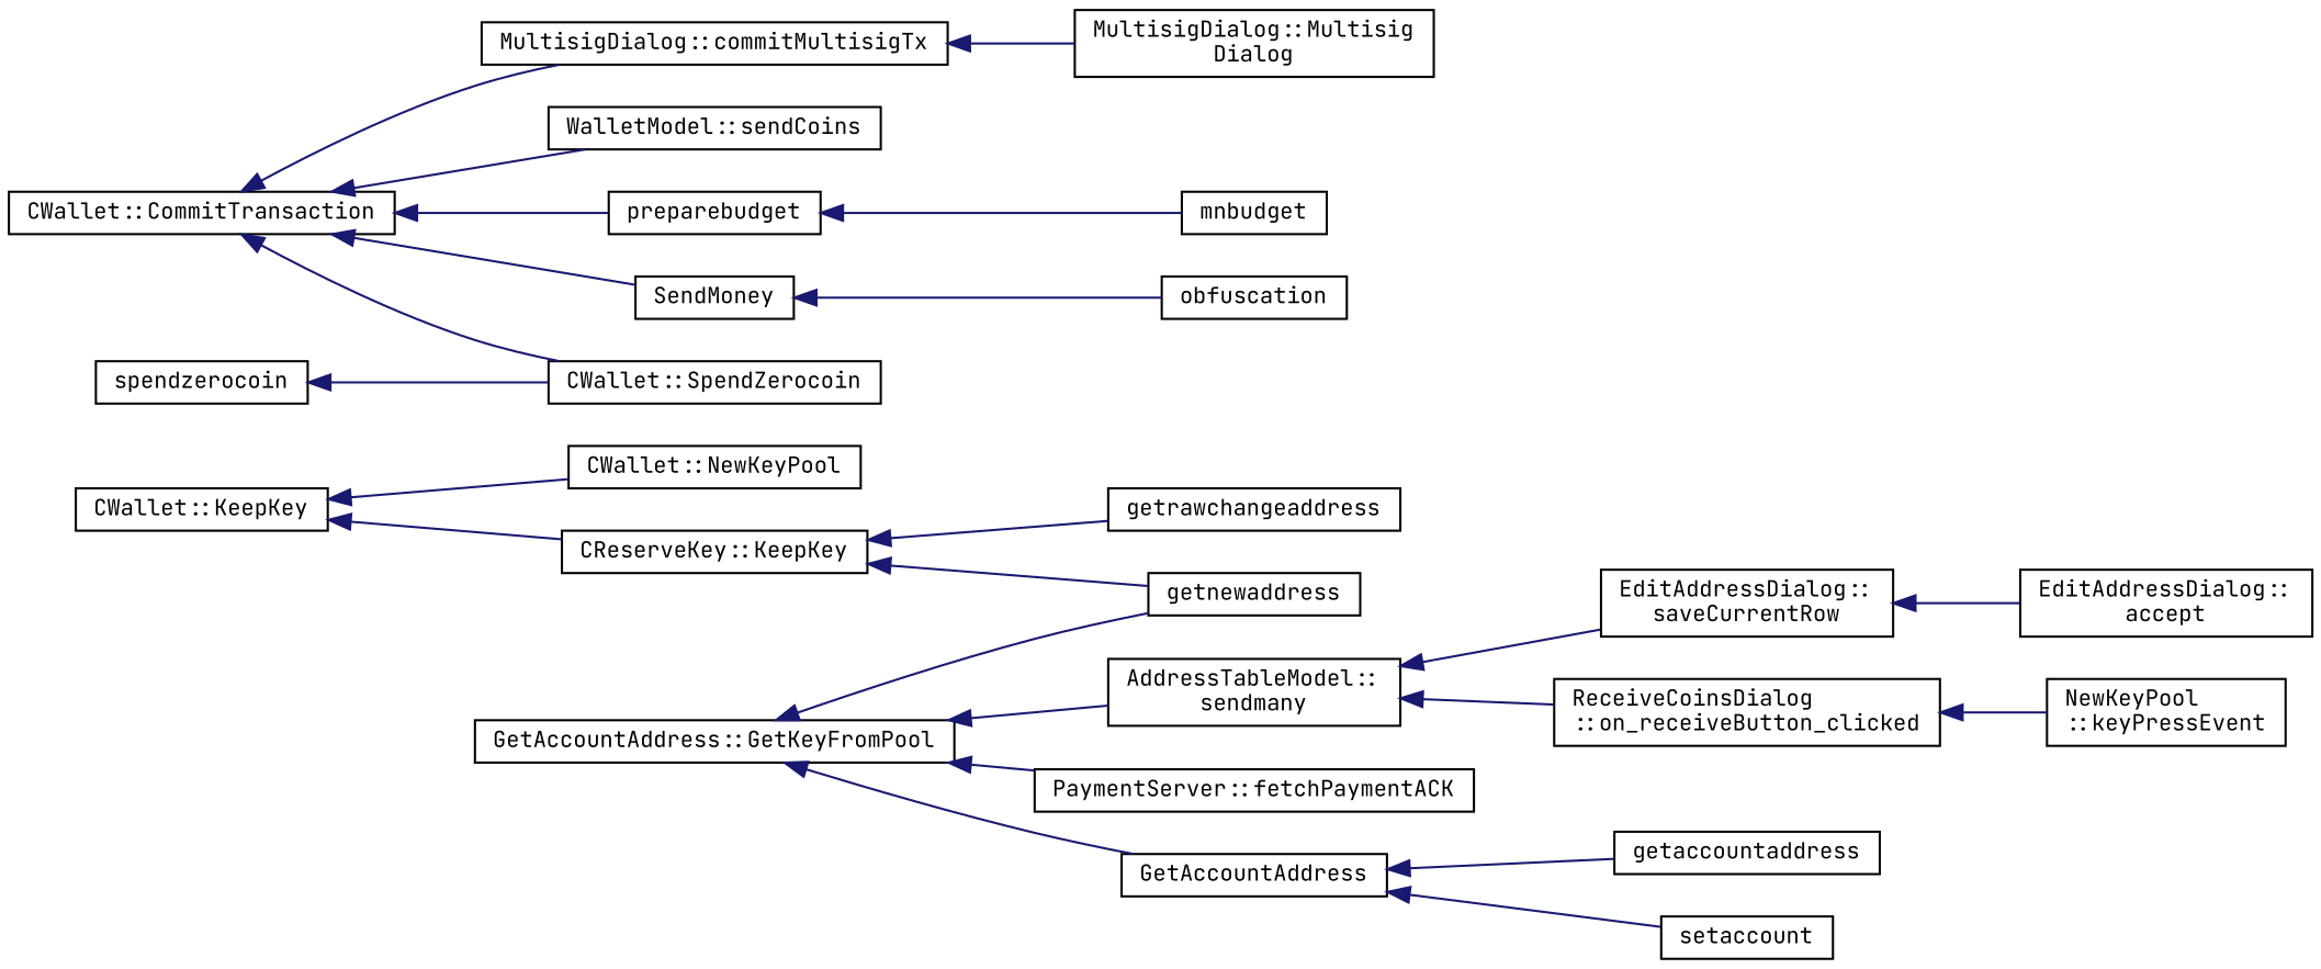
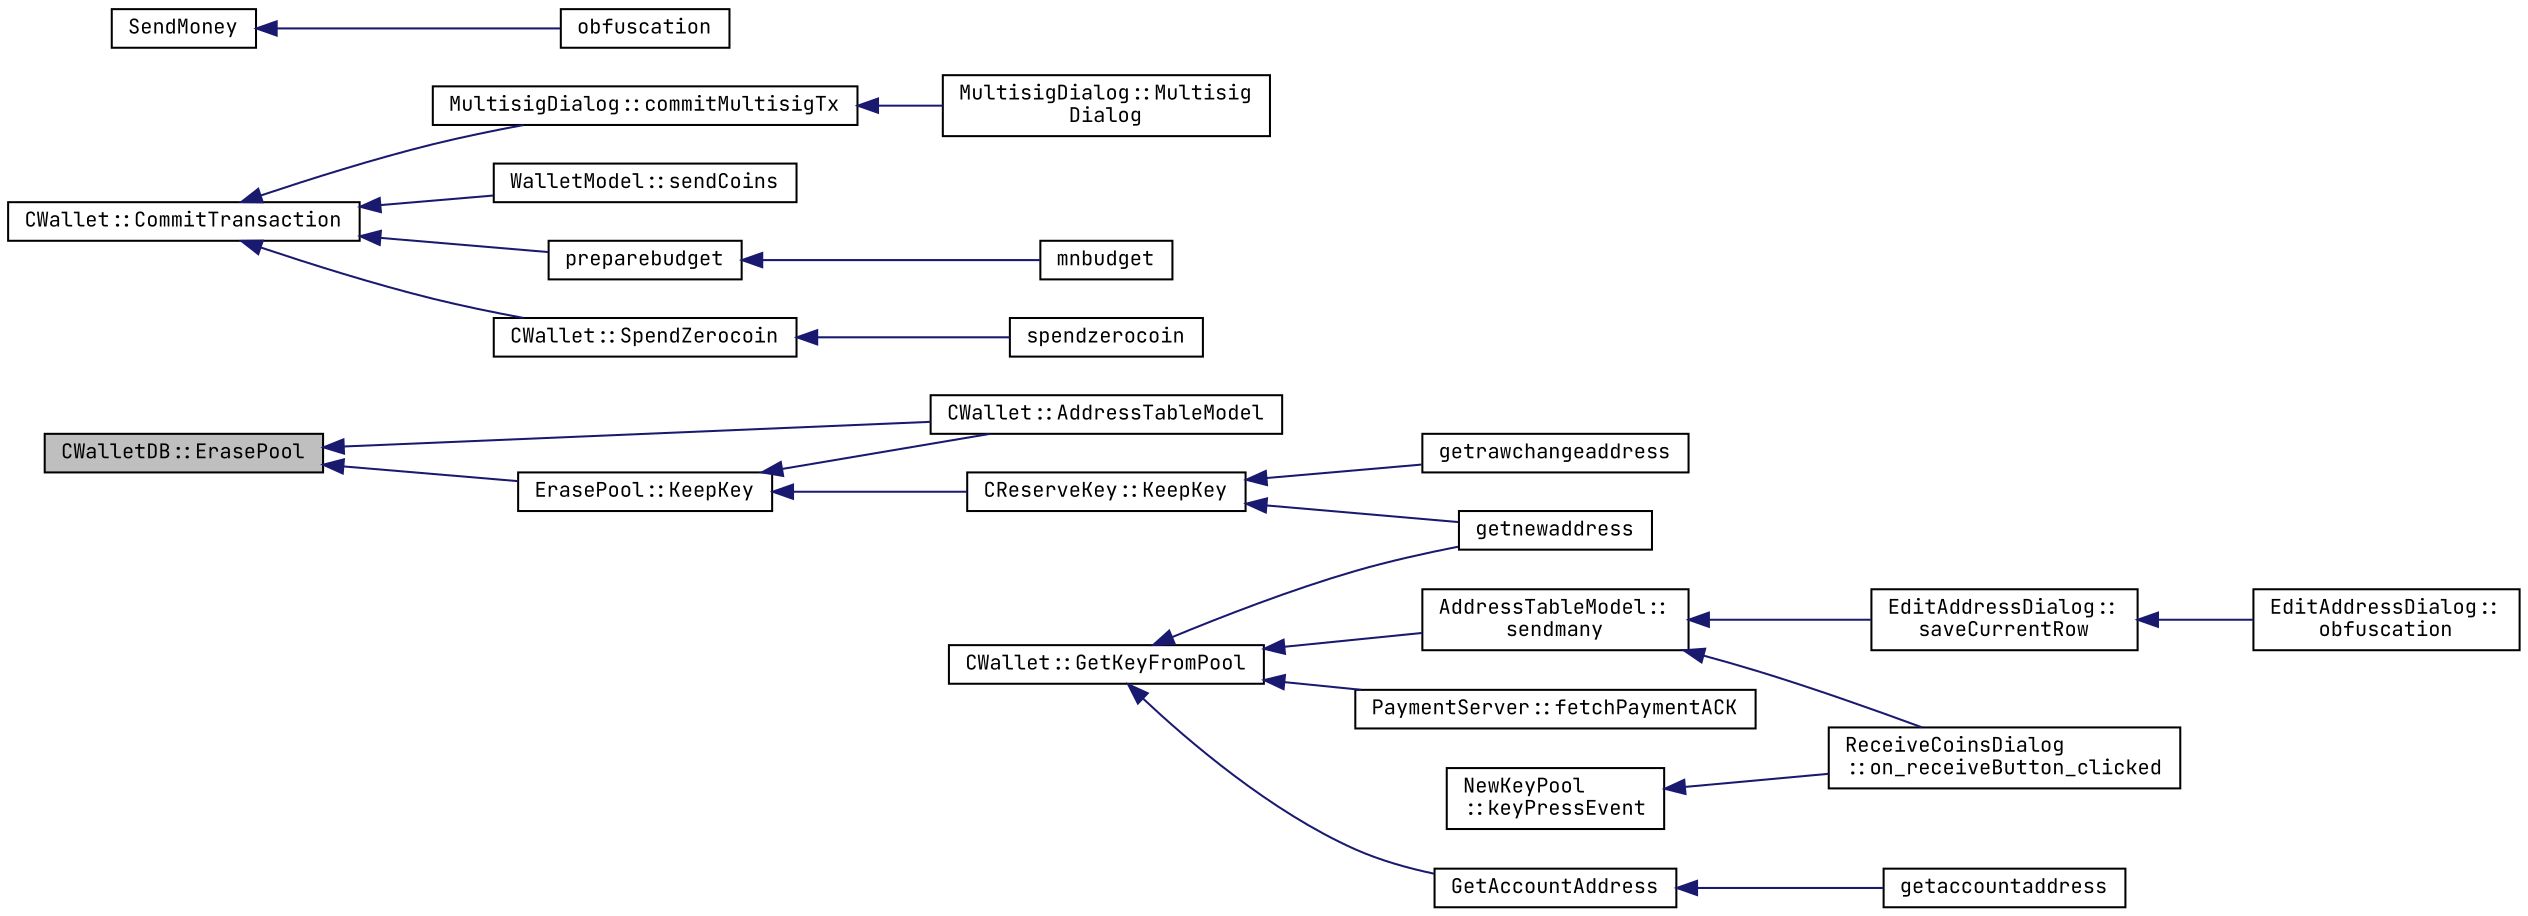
  digraph {
    fontname="JetBrains Mono"
    rankdir=LR
    node [color=black fillcolor=white fontname="JetBrains Mono" fontsize=10 shape=record style=filled]
    edge [color=midnightblue dir=back fontname="JetBrains Mono" fontsize=10 labelfontname=Helvetica labelfontsize=10 style=solid]
-   n2 [height=0.2 label="CWallet::NewKeyPool" width=0.4]
-   n3 [height=0.2 label="CWallet::KeepKey" width=0.4]
+   n1 [fillcolor=grey75 fontcolor=black height=0.2 label="CWalletDB::ErasePool" width=0.4]
+   n2 [height=0.2 label="CWallet::AddressTableModel" width=0.4]
+   n3 [height=0.2 label="ErasePool::KeepKey" width=0.4]
    n4 [height=0.2 label="CReserveKey::KeepKey" width=0.4]
-   n5 [height=0.2 label="GetAccountAddress::GetKeyFromPool" width=0.4]
+   n5 [height=0.2 label="CWallet::GetKeyFromPool" width=0.4]
    n6 [height=0.2 label="AddressTableModel::\lsendmany" width=0.4]
    n7 [height=0.2 label="PaymentServer::fetchPaymentACK" width=0.4]
    n8 [height=0.2 label=getnewaddress width=0.4]
    n9 [height=0.2 label=GetAccountAddress width=0.4]
    n10 [height=0.2 label=getrawchangeaddress width=0.4]
    n11 [height=0.2 label="EditAddressDialog::\lsaveCurrentRow" width=0.4]
    n12 [height=0.2 label="ReceiveCoinsDialog\l::on_receiveButton_clicked" width=0.4]
    n13 [height=0.2 label=getaccountaddress width=0.4]
-   n14 [height=0.2 label=setaccount width=0.4]
-   n15 [height=0.2 label="EditAddressDialog::\laccept" width=0.4]
+   n15 [height=0.2 label="EditAddressDialog::\lobfuscation" width=0.4]
    n16 [height=0.2 label="NewKeyPool\l::keyPressEvent" width=0.4]
    n17 [height=0.2 label="CWallet::CommitTransaction" width=0.4]
    n18 [height=0.2 label="MultisigDialog::commitMultisigTx" width=0.4]
    n19 [height=0.2 label="WalletModel::sendCoins" width=0.4]
    n20 [height=0.2 label=preparebudget width=0.4]
    n21 [height=0.2 label=SendMoney width=0.4]
    n22 [height=0.2 label="CWallet::SpendZerocoin" width=0.4]
    n23 [height=0.2 label="MultisigDialog::Multisig\lDialog" width=0.4]
    n24 [height=0.2 label=mnbudget width=0.4]
    n25 [height=0.2 label=obfuscation width=0.4]
    n26 [height=0.2 label=spendzerocoin width=0.4]
+   n1 -> n2
+   n1 -> n3
    n3 -> n2
    n3 -> n4
    n4 -> n8
    n4 -> n10
    n5 -> n6
    n5 -> n7
    n5 -> n8
    n5 -> n9
    n6 -> n11
    n6 -> n12
    n9 -> n13
-   n9 -> n14
    n11 -> n15
-   n12 -> n16
+   n16 -> n12
    n17 -> n18
    n17 -> n19
    n17 -> n20
-   n17 -> n21
    n17 -> n22
    n18 -> n23
    n20 -> n24
    n21 -> n25
-   n26 -> n22
+   n22 -> n26
  }
